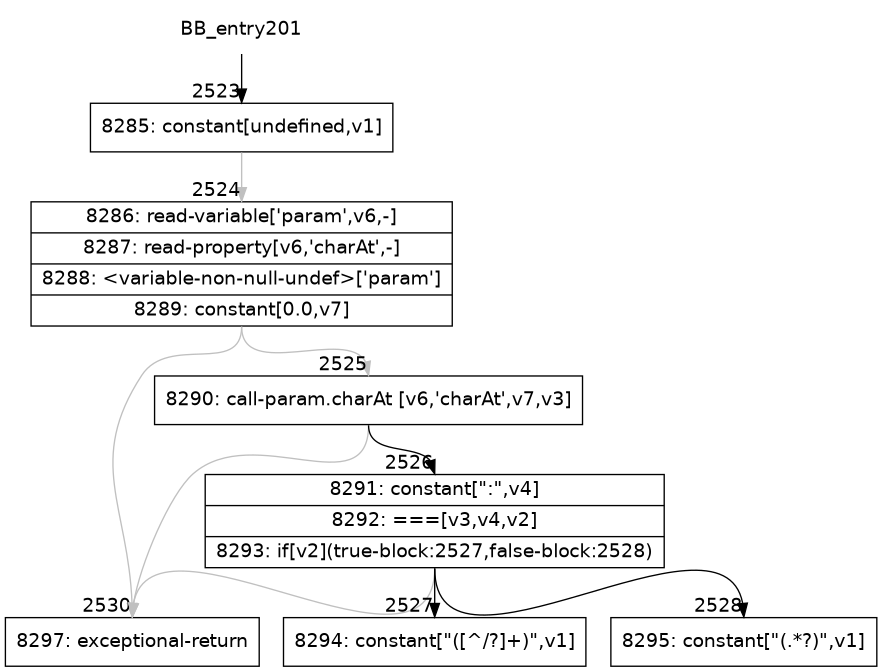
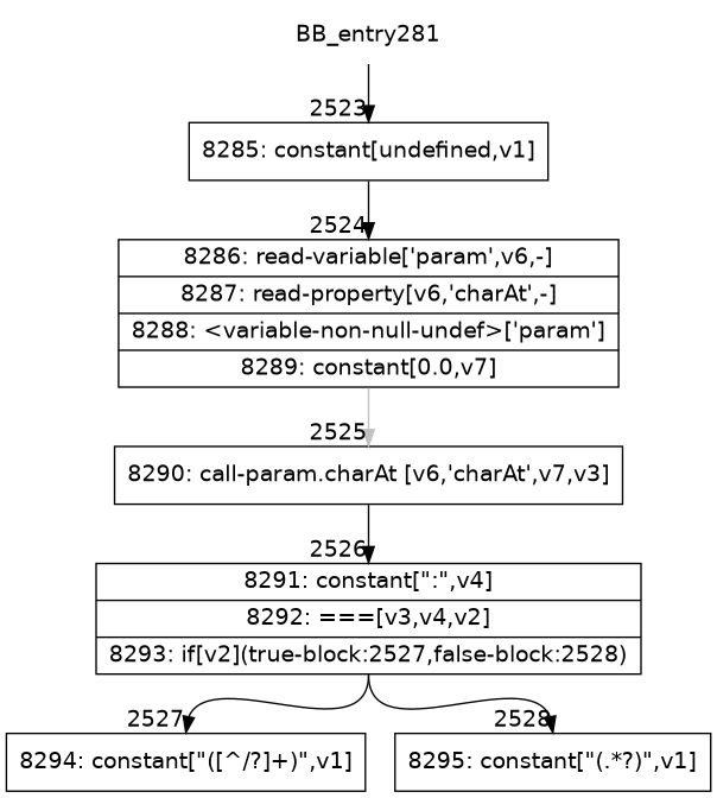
  digraph {
    fontname="DejaVu Sans"
    rankdir=TD
    node [fontname="DejaVu Sans" shape=record]
    edge [fontname="DejaVu Sans" headport=n tailport=s]
-   BB_entry201 [shape=none]
+   BB_entry201 [shape=none label=BB_entry281]
    n2 [label="{8285: constant[undefined,v1]}"]
    n3 [label="{8286: read-variable['param',v6,-]|8287: read-property[v6,'charAt',-]|8288: \<variable-non-null-undef\>['param']|8289: constant[0.0,v7]}"]
    n4 [label="{8290: call-param.charAt [v6,'charAt',v7,v3]}"]
-   n5 [label="{8297: exceptional-return}"]
    n6 [label="{8291: constant[\":\",v4]|8292: ===[v3,v4,v2]|8293: if[v2](true-block:2527,false-block:2528)}"]
    n7 [label="{8294: constant[\"([^/?]+)\",v1]}"]
    n8 [label="{8295: constant[\"(.*?)\",v1]}"]
    BB_entry201 -> n2 [headlabel="    2523"]
-   n2 -> n3 [headlabel="      2524" color=gray]
+   n2 -> n3 [headlabel="      2524"]
    n3 -> n4 [color=gray headlabel="      2525"]
-   n3 -> n5 [color=gray headlabel="      2530"]
-   n4 -> n5 [color=gray]
    n4 -> n6 [headlabel="      2526"]
-   n6 -> n5 [color=gray]
    n6 -> n7 [headlabel="      2527"]
    n6 -> n8 [headlabel="      2528"]
  }
